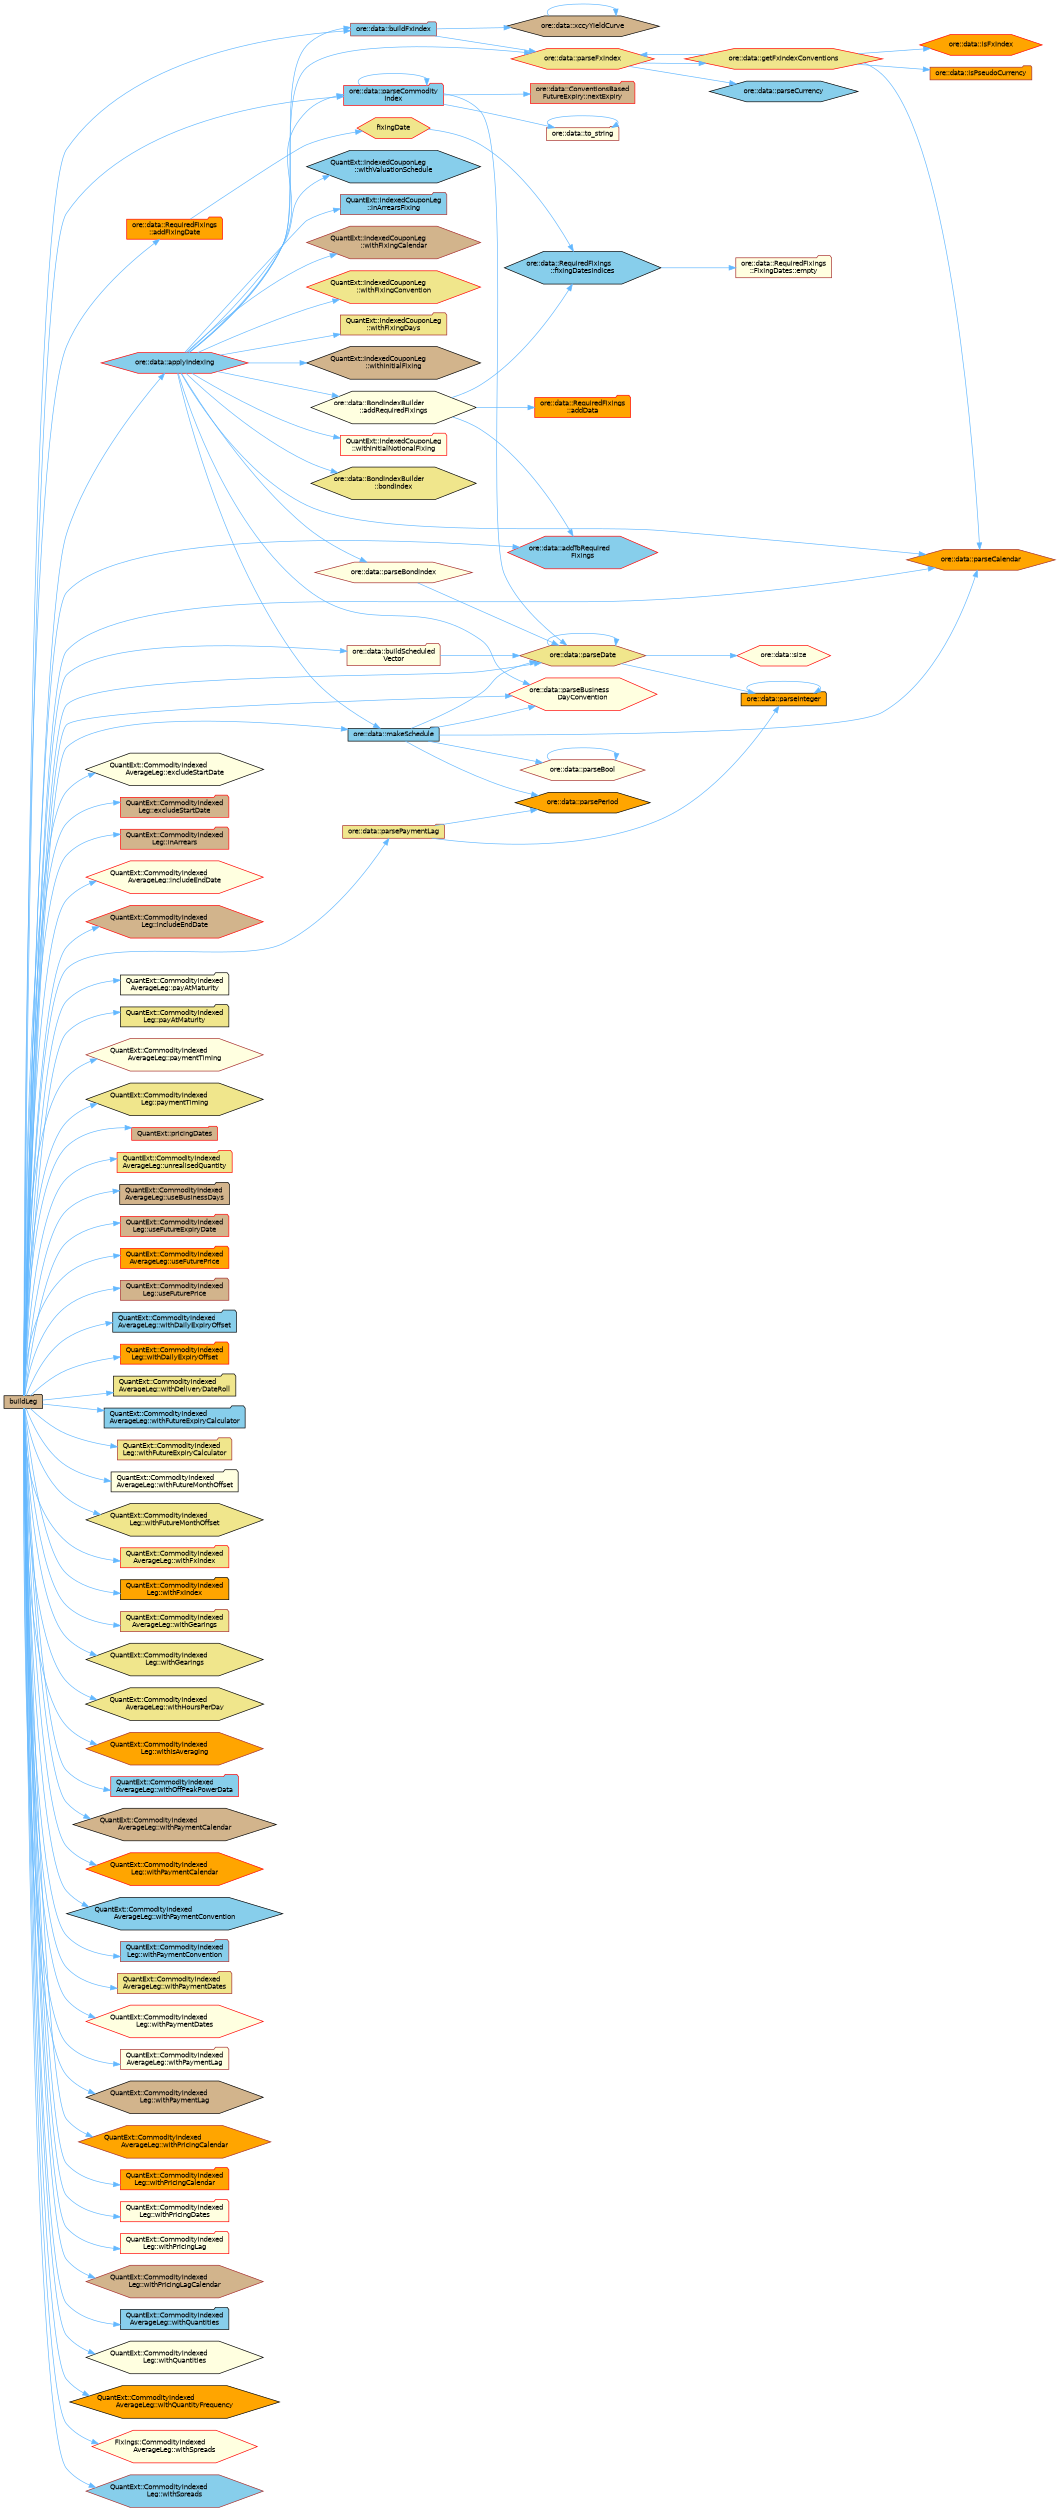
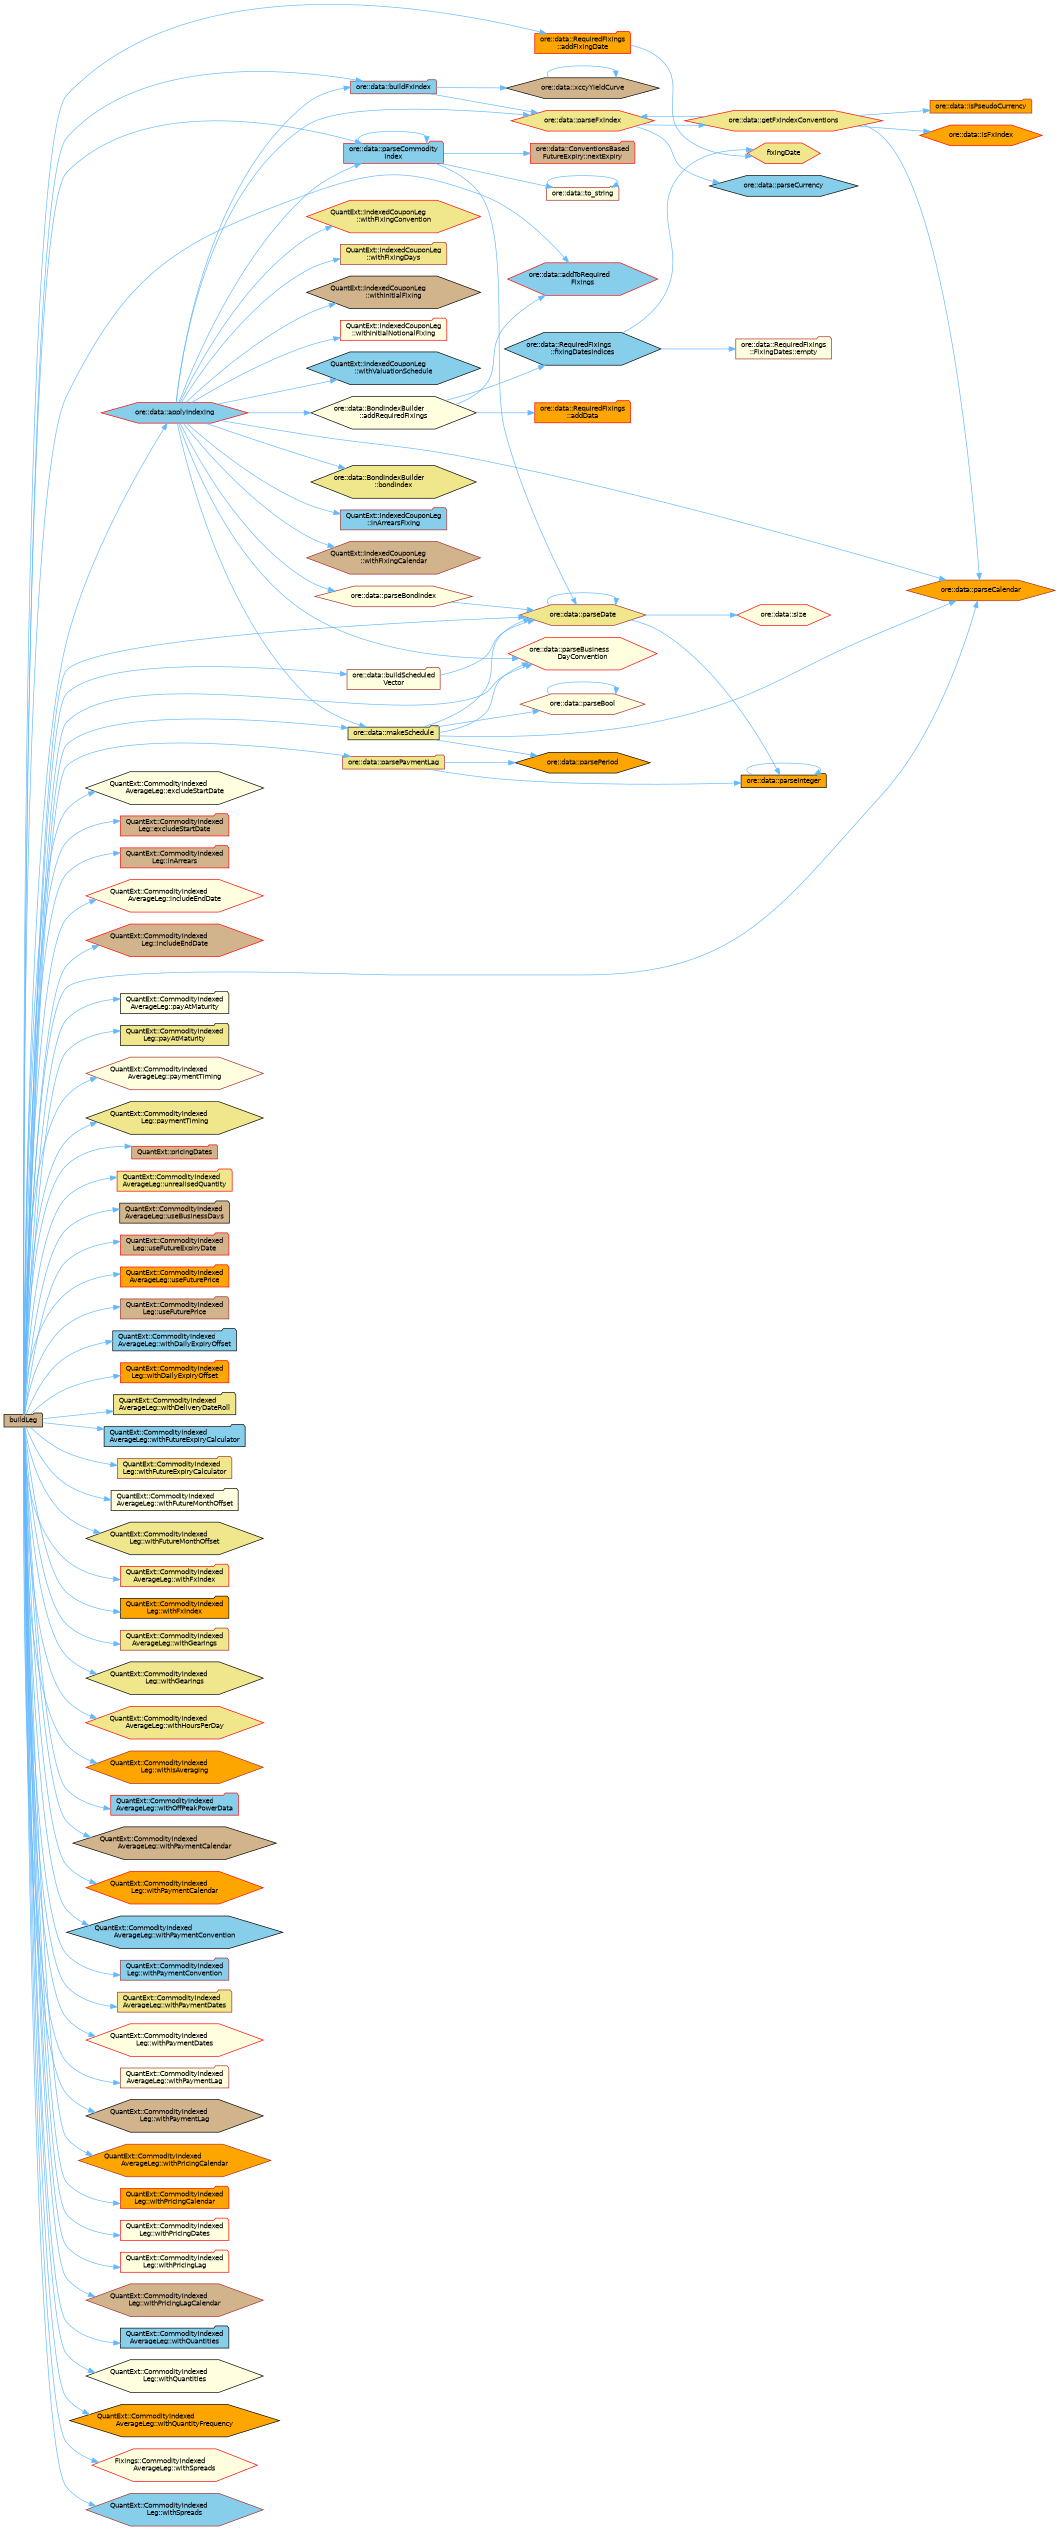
  digraph {
    rankdir=LR
    node [color=red fillcolor=khaki fontname=Helvetica fontsize=10 shape=folder style=filled]
    edge [color=steelblue1 fontname=Helvetica fontsize=10 labelfontname=Helvetica labelfontsize=10 style=solid]
    n1 [color=black fillcolor=tan fontcolor=black height=0.2 label=buildLeg width=0.4]
    n2 [fillcolor=orange height=0.2 label="ore::data::RequiredFixings\l::addFixingDate" width=0.4]
    n3 [fillcolor=skyblue height=0.2 label="ore::data::addToRequired\lFixings" shape=hexagon width=0.4]
    n4 [fillcolor=skyblue height=0.2 label="ore::data::applyIndexing" shape=hexagon width=0.4]
    n5 [color=brown fillcolor=skyblue height=0.2 label="ore::data::buildFxIndex" width=0.4]
    n6 [color=brown fillcolor=orange height=0.2 label="ore::data::parseCalendar" shape=hexagon width=0.4]
-   n7 [color=black fillcolor=skyblue height=0.2 label="ore::data::makeSchedule" width=0.4]
+   n7 [color=black height=0.2 label="ore::data::makeSchedule" width=0.4]
    n8 [fillcolor=lightyellow height=0.2 label="ore::data::parseBusiness\lDayConvention" shape=hexagon width=0.4]
    n9 [color=brown height=0.2 label="ore::data::parseDate" shape=hexagon width=0.4]
    n10 [fillcolor=skyblue height=0.2 label="ore::data::parseCommodity\lIndex" width=0.4]
    n11 [color=brown fillcolor=lightyellow height=0.2 label="ore::data::buildScheduled\lVector" width=0.4]
    n12 [color=black fillcolor=lightyellow height=0.2 label="QuantExt::CommodityIndexed\lAverageLeg::excludeStartDate" shape=hexagon width=0.4]
    n13 [fillcolor=tan height=0.2 label="QuantExt::CommodityIndexed\lLeg::excludeStartDate" width=0.4]
    n14 [fillcolor=tan height=0.2 label="QuantExt::CommodityIndexed\lLeg::inArrears" width=0.4]
    n15 [fillcolor=lightyellow height=0.2 label="QuantExt::CommodityIndexed\lAverageLeg::includeEndDate" shape=hexagon width=0.4]
    n16 [fillcolor=tan height=0.2 label="QuantExt::CommodityIndexed\lLeg::includeEndDate" shape=hexagon width=0.4]
    n17 [color=brown height=0.2 label="ore::data::parsePaymentLag" width=0.4]
    n18 [color=black fillcolor=lightyellow height=0.2 label="QuantExt::CommodityIndexed\lAverageLeg::payAtMaturity" width=0.4]
    n19 [color=black height=0.2 label="QuantExt::CommodityIndexed\lLeg::payAtMaturity" width=0.4]
    n20 [color=brown fillcolor=lightyellow height=0.2 label="QuantExt::CommodityIndexed\lAverageLeg::paymentTiming" shape=hexagon width=0.4]
    n21 [color=black height=0.2 label="QuantExt::CommodityIndexed\lLeg::paymentTiming" shape=hexagon width=0.4]
    n22 [fillcolor=tan height=0.2 label="QuantExt::pricingDates" width=0.4]
    n23 [height=0.2 label="QuantExt::CommodityIndexed\lAverageLeg::unrealisedQuantity" width=0.4]
    n24 [color=black fillcolor=tan height=0.2 label="QuantExt::CommodityIndexed\lAverageLeg::useBusinessDays" width=0.4]
    n25 [fillcolor=tan height=0.2 label="QuantExt::CommodityIndexed\lLeg::useFutureExpiryDate" width=0.4]
    n26 [fillcolor=orange height=0.2 label="QuantExt::CommodityIndexed\lAverageLeg::useFuturePrice" width=0.4]
    n27 [color=brown fillcolor=tan height=0.2 label="QuantExt::CommodityIndexed\lLeg::useFuturePrice" width=0.4]
    n28 [color=black fillcolor=skyblue height=0.2 label="QuantExt::CommodityIndexed\lAverageLeg::withDailyExpiryOffset" width=0.4]
    n29 [fillcolor=orange height=0.2 label="QuantExt::CommodityIndexed\lLeg::withDailyExpiryOffset" width=0.4]
    n30 [color=black height=0.2 label="QuantExt::CommodityIndexed\lAverageLeg::withDeliveryDateRoll" width=0.4]
    n31 [color=black fillcolor=skyblue height=0.2 label="QuantExt::CommodityIndexed\lAverageLeg::withFutureExpiryCalculator" width=0.4]
    n32 [color=brown height=0.2 label="QuantExt::CommodityIndexed\lLeg::withFutureExpiryCalculator" width=0.4]
    n33 [color=black fillcolor=lightyellow height=0.2 label="QuantExt::CommodityIndexed\lAverageLeg::withFutureMonthOffset" width=0.4]
    n34 [color=black height=0.2 label="QuantExt::CommodityIndexed\lLeg::withFutureMonthOffset" shape=hexagon width=0.4]
    n35 [height=0.2 label="QuantExt::CommodityIndexed\lAverageLeg::withFxIndex" width=0.4]
    n36 [color=black fillcolor=orange height=0.2 label="QuantExt::CommodityIndexed\lLeg::withFxIndex" width=0.4]
    n37 [color=brown height=0.2 label="QuantExt::CommodityIndexed\lAverageLeg::withGearings" width=0.4]
    n38 [color=black height=0.2 label="QuantExt::CommodityIndexed\lLeg::withGearings" shape=hexagon width=0.4]
-   n39 [color=black height=0.2 label="QuantExt::CommodityIndexed\lAverageLeg::withHoursPerDay" shape=hexagon width=0.4]
+   n39 [height=0.2 label="QuantExt::CommodityIndexed\lAverageLeg::withHoursPerDay" shape=hexagon width=0.4]
    n40 [color=brown fillcolor=orange height=0.2 label="QuantExt::CommodityIndexed\lLeg::withIsAveraging" shape=hexagon width=0.4]
    n41 [fillcolor=skyblue height=0.2 label="QuantExt::CommodityIndexed\lAverageLeg::withOffPeakPowerData" width=0.4]
    n42 [color=black fillcolor=tan height=0.2 label="QuantExt::CommodityIndexed\lAverageLeg::withPaymentCalendar" shape=hexagon width=0.4]
    n43 [fillcolor=orange height=0.2 label="QuantExt::CommodityIndexed\lLeg::withPaymentCalendar" shape=hexagon width=0.4]
    n44 [color=black fillcolor=skyblue height=0.2 label="QuantExt::CommodityIndexed\lAverageLeg::withPaymentConvention" shape=hexagon width=0.4]
    n45 [color=brown fillcolor=skyblue height=0.2 label="QuantExt::CommodityIndexed\lLeg::withPaymentConvention" width=0.4]
    n46 [color=brown height=0.2 label="QuantExt::CommodityIndexed\lAverageLeg::withPaymentDates" width=0.4]
    n47 [fillcolor=lightyellow height=0.2 label="QuantExt::CommodityIndexed\lLeg::withPaymentDates" shape=hexagon width=0.4]
    n48 [color=brown fillcolor=lightyellow height=0.2 label="QuantExt::CommodityIndexed\lAverageLeg::withPaymentLag" width=0.4]
    n49 [color=black fillcolor=tan height=0.2 label="QuantExt::CommodityIndexed\lLeg::withPaymentLag" shape=hexagon width=0.4]
    n50 [color=brown fillcolor=orange height=0.2 label="QuantExt::CommodityIndexed\lAverageLeg::withPricingCalendar" shape=hexagon width=0.4]
    n51 [fillcolor=orange height=0.2 label="QuantExt::CommodityIndexed\lLeg::withPricingCalendar" width=0.4]
    n52 [fillcolor=lightyellow height=0.2 label="QuantExt::CommodityIndexed\lLeg::withPricingDates" width=0.4]
    n53 [fillcolor=lightyellow height=0.2 label="QuantExt::CommodityIndexed\lLeg::withPricingLag" width=0.4]
    n54 [color=brown fillcolor=tan height=0.2 label="QuantExt::CommodityIndexed\lLeg::withPricingLagCalendar" shape=hexagon width=0.4]
    n55 [color=black fillcolor=skyblue height=0.2 label="QuantExt::CommodityIndexed\lAverageLeg::withQuantities" width=0.4]
    n56 [color=black fillcolor=lightyellow height=0.2 label="QuantExt::CommodityIndexed\lLeg::withQuantities" shape=hexagon width=0.4]
    n57 [color=black fillcolor=orange height=0.2 label="QuantExt::CommodityIndexed\lAverageLeg::withQuantityFrequency" shape=hexagon width=0.4]
    n58 [fillcolor=lightyellow height=0.2 label="Fixings::CommodityIndexed\lAverageLeg::withSpreads" shape=hexagon width=0.4]
    n59 [color=brown fillcolor=skyblue height=0.2 label="QuantExt::CommodityIndexed\lLeg::withSpreads" shape=hexagon width=0.4]
    n60 [height=0.2 label=fixingDate shape=hexagon width=0.4]
    n61 [color=black fillcolor=lightyellow height=0.2 label="ore::data::BondIndexBuilder\l::addRequiredFixings" shape=hexagon width=0.4]
    n62 [color=black height=0.2 label="ore::data::BondIndexBuilder\l::bondIndex" shape=hexagon width=0.4]
    n63 [height=0.2 label="ore::data::parseFxIndex" shape=hexagon width=0.4]
    n64 [color=brown fillcolor=skyblue height=0.2 label="QuantExt::IndexedCouponLeg\l::inArrearsFixing" width=0.4]
    n65 [color=brown fillcolor=lightyellow height=0.2 label="ore::data::parseBondIndex" shape=hexagon width=0.4]
    n66 [color=brown fillcolor=tan height=0.2 label="QuantExt::IndexedCouponLeg\l::withFixingCalendar" shape=hexagon width=0.4]
    n67 [height=0.2 label="QuantExt::IndexedCouponLeg\l::withFixingConvention" shape=hexagon width=0.4]
    n68 [color=brown height=0.2 label="QuantExt::IndexedCouponLeg\l::withFixingDays" width=0.4]
    n69 [color=black fillcolor=tan height=0.2 label="QuantExt::IndexedCouponLeg\l::withInitialFixing" shape=hexagon width=0.4]
    n70 [fillcolor=lightyellow height=0.2 label="QuantExt::IndexedCouponLeg\l::withInitialNotionalFixing" width=0.4]
    n71 [color=black fillcolor=skyblue height=0.2 label="QuantExt::IndexedCouponLeg\l::withValuationSchedule" shape=hexagon width=0.4]
    n72 [color=black fillcolor=tan height=0.2 label="ore::data::xccyYieldCurve" shape=hexagon width=0.4]
    n73 [color=brown fillcolor=lightyellow height=0.2 label="ore::data::parseBool" shape=hexagon width=0.4]
    n74 [color=black fillcolor=orange height=0.2 label="ore::data::parsePeriod" shape=hexagon width=0.4]
    n75 [color=black fillcolor=orange height=0.2 label="ore::data::parseInteger" width=0.4]
    n76 [fillcolor=lightyellow height=0.2 label="ore::data::size" shape=hexagon width=0.4]
    n77 [fillcolor=tan height=0.2 label="ore::data::ConventionsBased\lFutureExpiry::nextExpiry" width=0.4]
    n78 [color=brown fillcolor=lightyellow height=0.2 label="ore::data::to_string" width=0.4]
    n79 [fillcolor=orange height=0.2 label="ore::data::RequiredFixings\l::addData" width=0.4]
    n80 [color=black fillcolor=skyblue height=0.2 label="ore::data::RequiredFixings\l::fixingDatesIndices" shape=hexagon width=0.4]
    n81 [height=0.2 label="ore::data::getFxIndexConventions" shape=hexagon width=0.4]
    n82 [color=black fillcolor=skyblue height=0.2 label="ore::data::parseCurrency" shape=hexagon width=0.4]
    n83 [color=brown fillcolor=lightyellow height=0.2 label="ore::data::RequiredFixings\l::FixingDates::empty" width=0.4]
    n84 [fillcolor=orange height=0.2 label="ore::data::isFxIndex" shape=hexagon width=0.4]
    n85 [color=brown fillcolor=orange height=0.2 label="ore::data::isPseudoCurrency" width=0.4]
    n1 -> n2
    n1 -> n3
    n1 -> n4
    n1 -> n5
    n1 -> n6
    n1 -> n7
    n1 -> n8
    n1 -> n9
    n1 -> n10
    n1 -> n11
    n1 -> n12
    n1 -> n13
    n1 -> n14
    n1 -> n15
    n1 -> n16
    n1 -> n17
    n1 -> n18
    n1 -> n19
    n1 -> n20
    n1 -> n21
    n1 -> n22
    n1 -> n23
    n1 -> n24
    n1 -> n25
    n1 -> n26
    n1 -> n27
    n1 -> n28
    n1 -> n29
    n1 -> n30
    n1 -> n31
    n1 -> n32
    n1 -> n33
    n1 -> n34
    n1 -> n35
    n1 -> n36
    n1 -> n37
    n1 -> n38
    n1 -> n39
    n1 -> n40
    n1 -> n41
    n1 -> n42
    n1 -> n43
    n1 -> n44
    n1 -> n45
    n1 -> n46
    n1 -> n47
    n1 -> n48
    n1 -> n49
    n1 -> n50
    n1 -> n51
    n1 -> n52
    n1 -> n53
    n1 -> n54
    n1 -> n55
    n1 -> n56
    n1 -> n57
    n1 -> n58
    n1 -> n59
    n2 -> n60
    n4 -> n5
    n4 -> n6
    n4 -> n7
    n4 -> n8
    n4 -> n10
    n4 -> n61
    n4 -> n62
    n4 -> n63
    n4 -> n64
    n4 -> n65
    n4 -> n66
    n4 -> n67
    n4 -> n68
    n4 -> n69
    n4 -> n70
    n4 -> n71
    n5 -> n63
    n5 -> n72
    n7 -> n6
    n7 -> n8
    n7 -> n9
    n7 -> n73
    n7 -> n74
    n9 -> n9
    n9 -> n75
    n9 -> n76
    n10 -> n9
    n10 -> n10
    n10 -> n77
    n10 -> n78
    n11 -> n9
    n17 -> n74
    n17 -> n75
    n61 -> n3
    n61 -> n79
    n61 -> n80
    n63 -> n81
    n63 -> n82
    n65 -> n9
    n72 -> n72
    n73 -> n73
    n75 -> n75
    n78 -> n78
-   n60 -> n80
+   n80 -> n60
    n80 -> n83
    n81 -> n6
    n81 -> n63
    n81 -> n84
    n81 -> n85
  }
